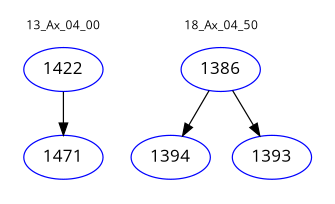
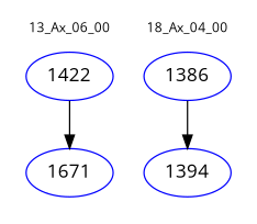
  digraph {
    fontname="Open Sans"
    node [color=blue fontname="Open Sans"]
    edge [color=black fontname="Open Sans"]
    n1 [label=1422]
-   n2 [label=1471]
+   n2 [label=1671]
    n3 [label=1394]
    n4 [label=1386]
-   n5 [label=1393]
    subgraph cluster_1 {
      color=white
      fontsize=10
-     label="13_Ax_04_00"
+     label="13_Ax_06_00"
      n1
      n2
    }
    subgraph cluster_2 {
      color=white
      fontsize=10
-     label="18_Ax_04_50"
+     label="18_Ax_04_00"
      n3
      n4
-     n5
    }
    n1 -> n2
    n4 -> n3
-   n4 -> n5
  }
